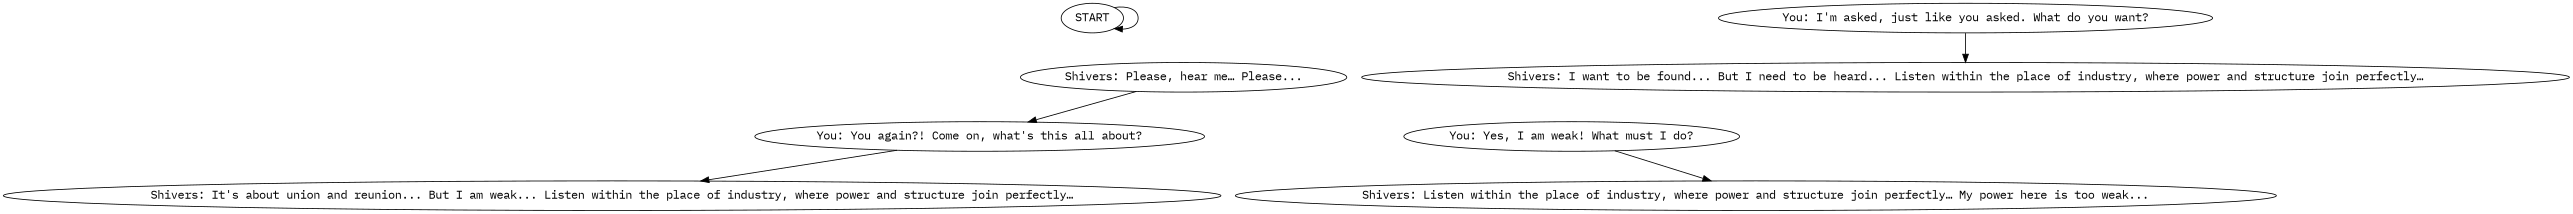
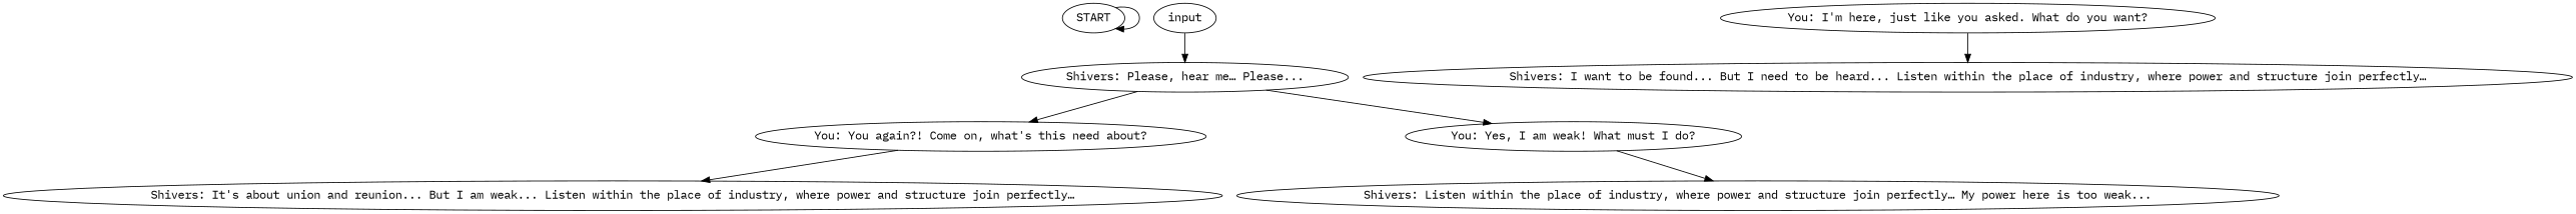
  digraph {
    fontname="IBM Plex Mono"
    node [fontname="IBM Plex Mono"]
    edge [fontname="IBM Plex Mono"]
    n1 [label=START]
+   n2 [label=input]
    n3 [label="Shivers: Please, hear me… Please..."]
-   n4 [label="You: You again?! Come on, what's this all about?"]
+   n4 [label="You: You again?! Come on, what's this need about?"]
    n5 [label="You: Yes, I am weak! What must I do?"]
-   n6 [label="You: I'm asked, just like you asked. What do you want?"]
+   n6 [label="You: I'm here, just like you asked. What do you want?"]
    n7 [label="Shivers: I want to be found... But I need to be heard... Listen within the place of industry, where power and structure join perfectly…"]
    n8 [label="Shivers: It's about union and reunion... But I am weak... Listen within the place of industry, where power and structure join perfectly…"]
    n9 [label="Shivers: Listen within the place of industry, where power and structure join perfectly… My power here is too weak..."]
    n1 -> n1
+   n2 -> n3
    n3 -> n4
+   n3 -> n5
    n4 -> n8
    n5 -> n9
    n6 -> n7
  }
